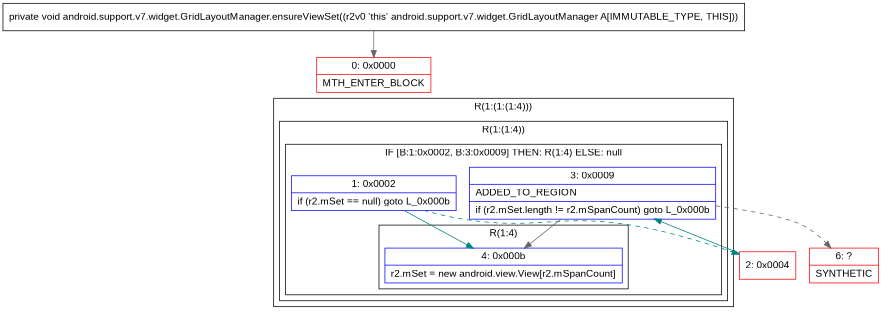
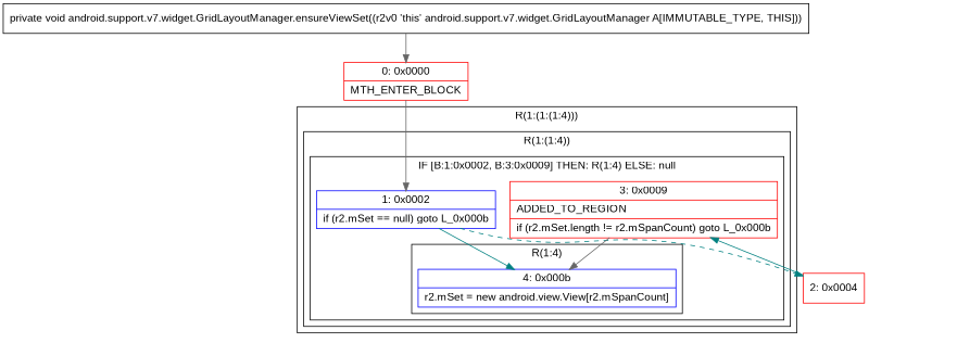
  digraph {
    fontname="Liberation Sans"
    node [color=blue fontname="Liberation Sans" shape=record]
    edge [color=gray40 fontname="Liberation Sans"]
    n1 [label="{4\:\ 0x000b|r2.mSet = new android.view.View[r2.mSpanCount]\l}"]
    n2 [label="{1\:\ 0x0002|if (r2.mSet == null) goto L_0x000b\l}"]
-   n3 [label="{3\:\ 0x0009|ADDED_TO_REGION\l|if (r2.mSet.length != r2.mSpanCount) goto L_0x000b\l}"]
+   n3 [color=red label="{3\:\ 0x0009|ADDED_TO_REGION\l|if (r2.mSet.length != r2.mSpanCount) goto L_0x000b\l}"]
    n4 [color=red label="{2\:\ 0x0004}"]
-   n5 [color=red label="{6\:\ ?|SYNTHETIC\l}"]
    n6 [color=red label="{0\:\ 0x0000|MTH_ENTER_BLOCK\l}"]
    n7 [label="{private void android.support.v7.widget.GridLayoutManager.ensureViewSet((r2v0 'this' android.support.v7.widget.GridLayoutManager A[IMMUTABLE_TYPE, THIS])) }" color=""]
    subgraph cluster_1 {
      label="R(1:(1:(1:4)))"
      subgraph cluster_2 {
        label="R(1:(1:4))"
        subgraph cluster_3 {
          label="IF [B:1:0x0002, B:3:0x0009] THEN: R(1:4) ELSE: null"
          n2
          n3
          subgraph cluster_4 {
            label="R(1:4)"
            n1
          }
        }
      }
    }
    n2 -> n1 [color=teal]
    n2 -> n4 [color=teal style=dashed]
    n3 -> n1
-   n3 -> n5 [style=dashed]
    n4 -> n3 [color=teal]
+   n6 -> n2
    n7 -> n6
  }
